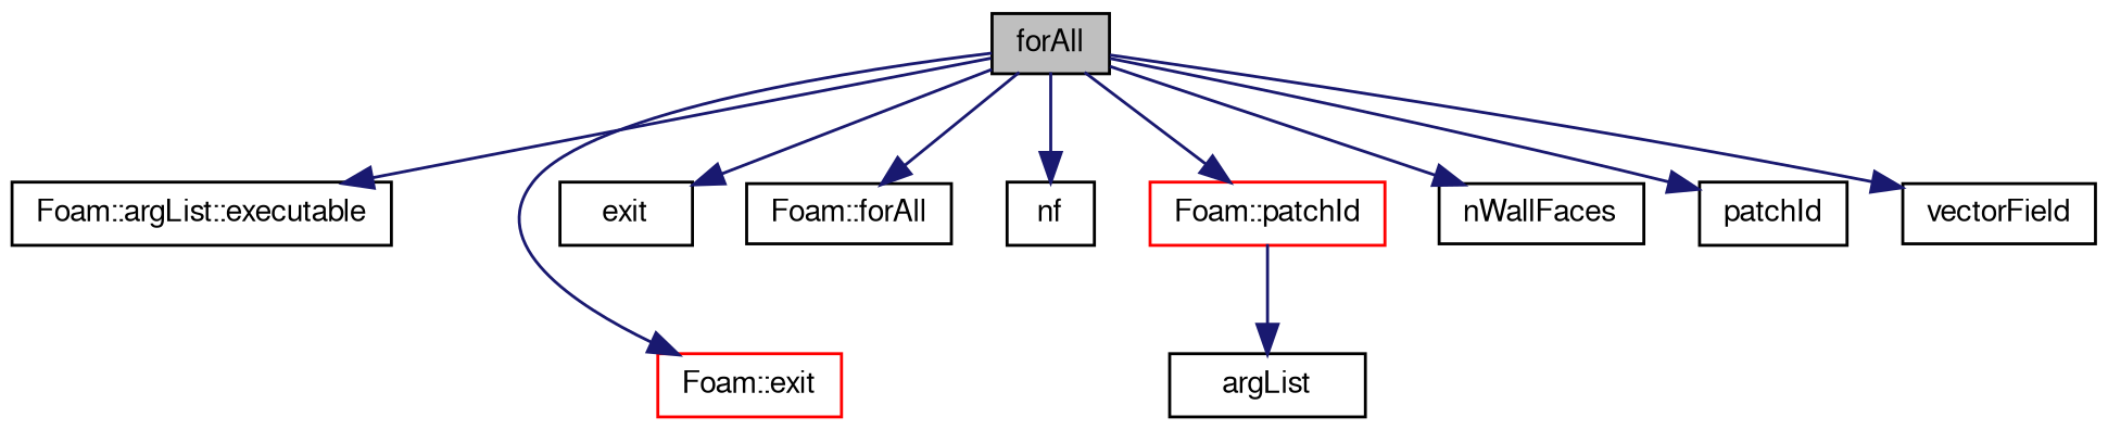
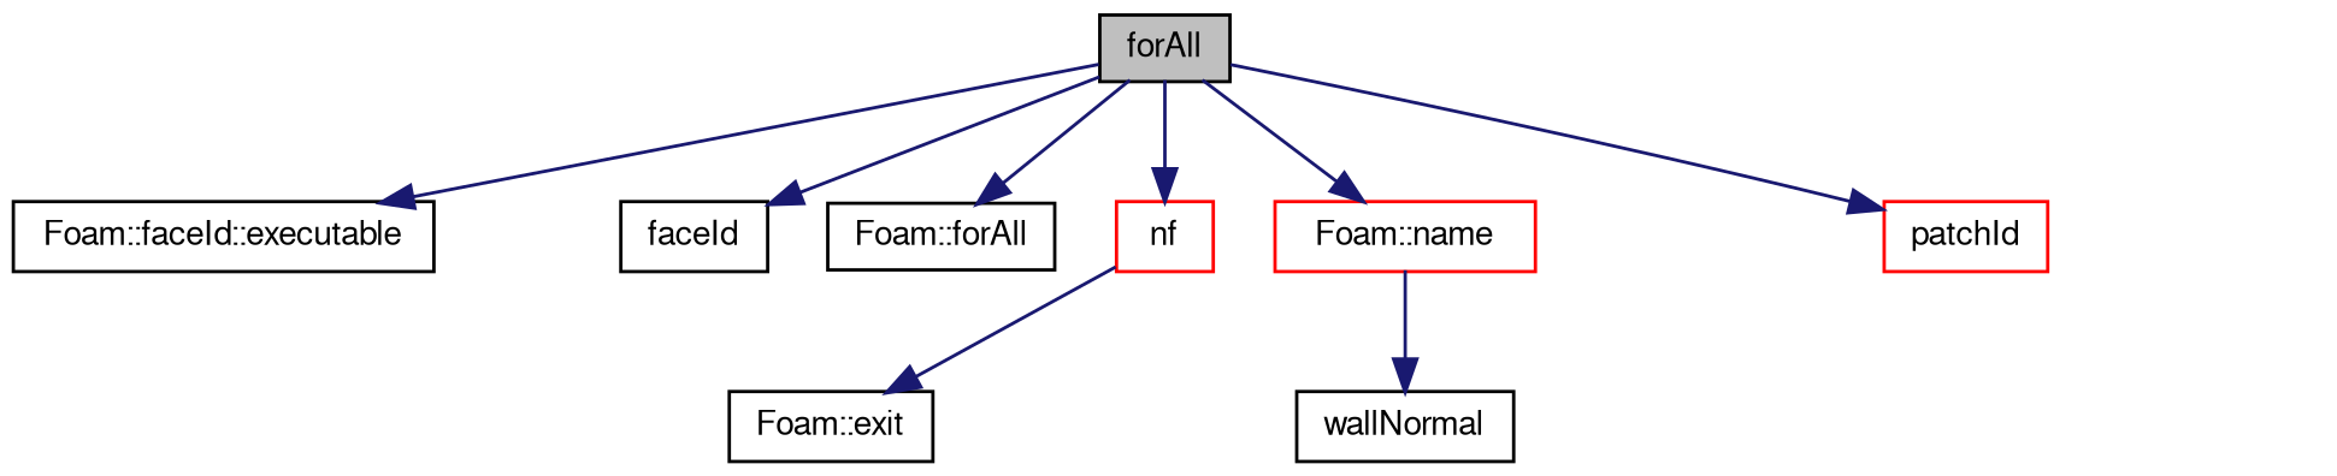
  digraph {
    rankdir=TB
    node [color=black fontname=FreeSans fontsize=10 shape=record]
    edge [color=midnightblue fontname=FreeSans fontsize=10 labelfontname=FreeSans labelfontsize=10 style=solid]
    n1 [fillcolor=grey75 fontcolor=black height=0.2 label=forAll style=filled width=0.4]
-   n2 [height=0.2 label="Foam::argList::executable" width=0.4]
-   n3 [color=red height=0.2 label="Foam::exit" width=0.4]
-   n4 [height=0.2 label=exit width=0.4]
+   n2 [height=0.2 label="Foam::faceId::executable" width=0.4]
+   n3 [height=0.2 label="Foam::exit" width=0.4]
+   n4 [height=0.2 label=faceId width=0.4]
    n5 [height=0.2 label="Foam::forAll" width=0.4]
-   n6 [color=red height=0.2 label="Foam::patchId" width=0.4]
-   n7 [height=0.2 label=nf width=0.4]
-   n8 [height=0.2 label=nWallFaces width=0.4]
-   n9 [height=0.2 label=patchId width=0.4]
-   n10 [height=0.2 label=vectorField width=0.4]
-   n11 [height=0.2 label=argList width=0.4]
+   n6 [color=red height=0.2 label="Foam::name" width=0.4]
+   n7 [color=red height=0.2 label=nf width=0.4]
+   n9 [color=red height=0.2 label=patchId width=0.4]
+   n11 [height=0.2 label=wallNormal width=0.4]
    n1 -> n2
-   n1 -> n3
+   n7 -> n3
    n1 -> n4
    n1 -> n5
    n1 -> n6
    n1 -> n7
-   n1 -> n8
    n1 -> n9
-   n1 -> n10
    n6 -> n11
  }
